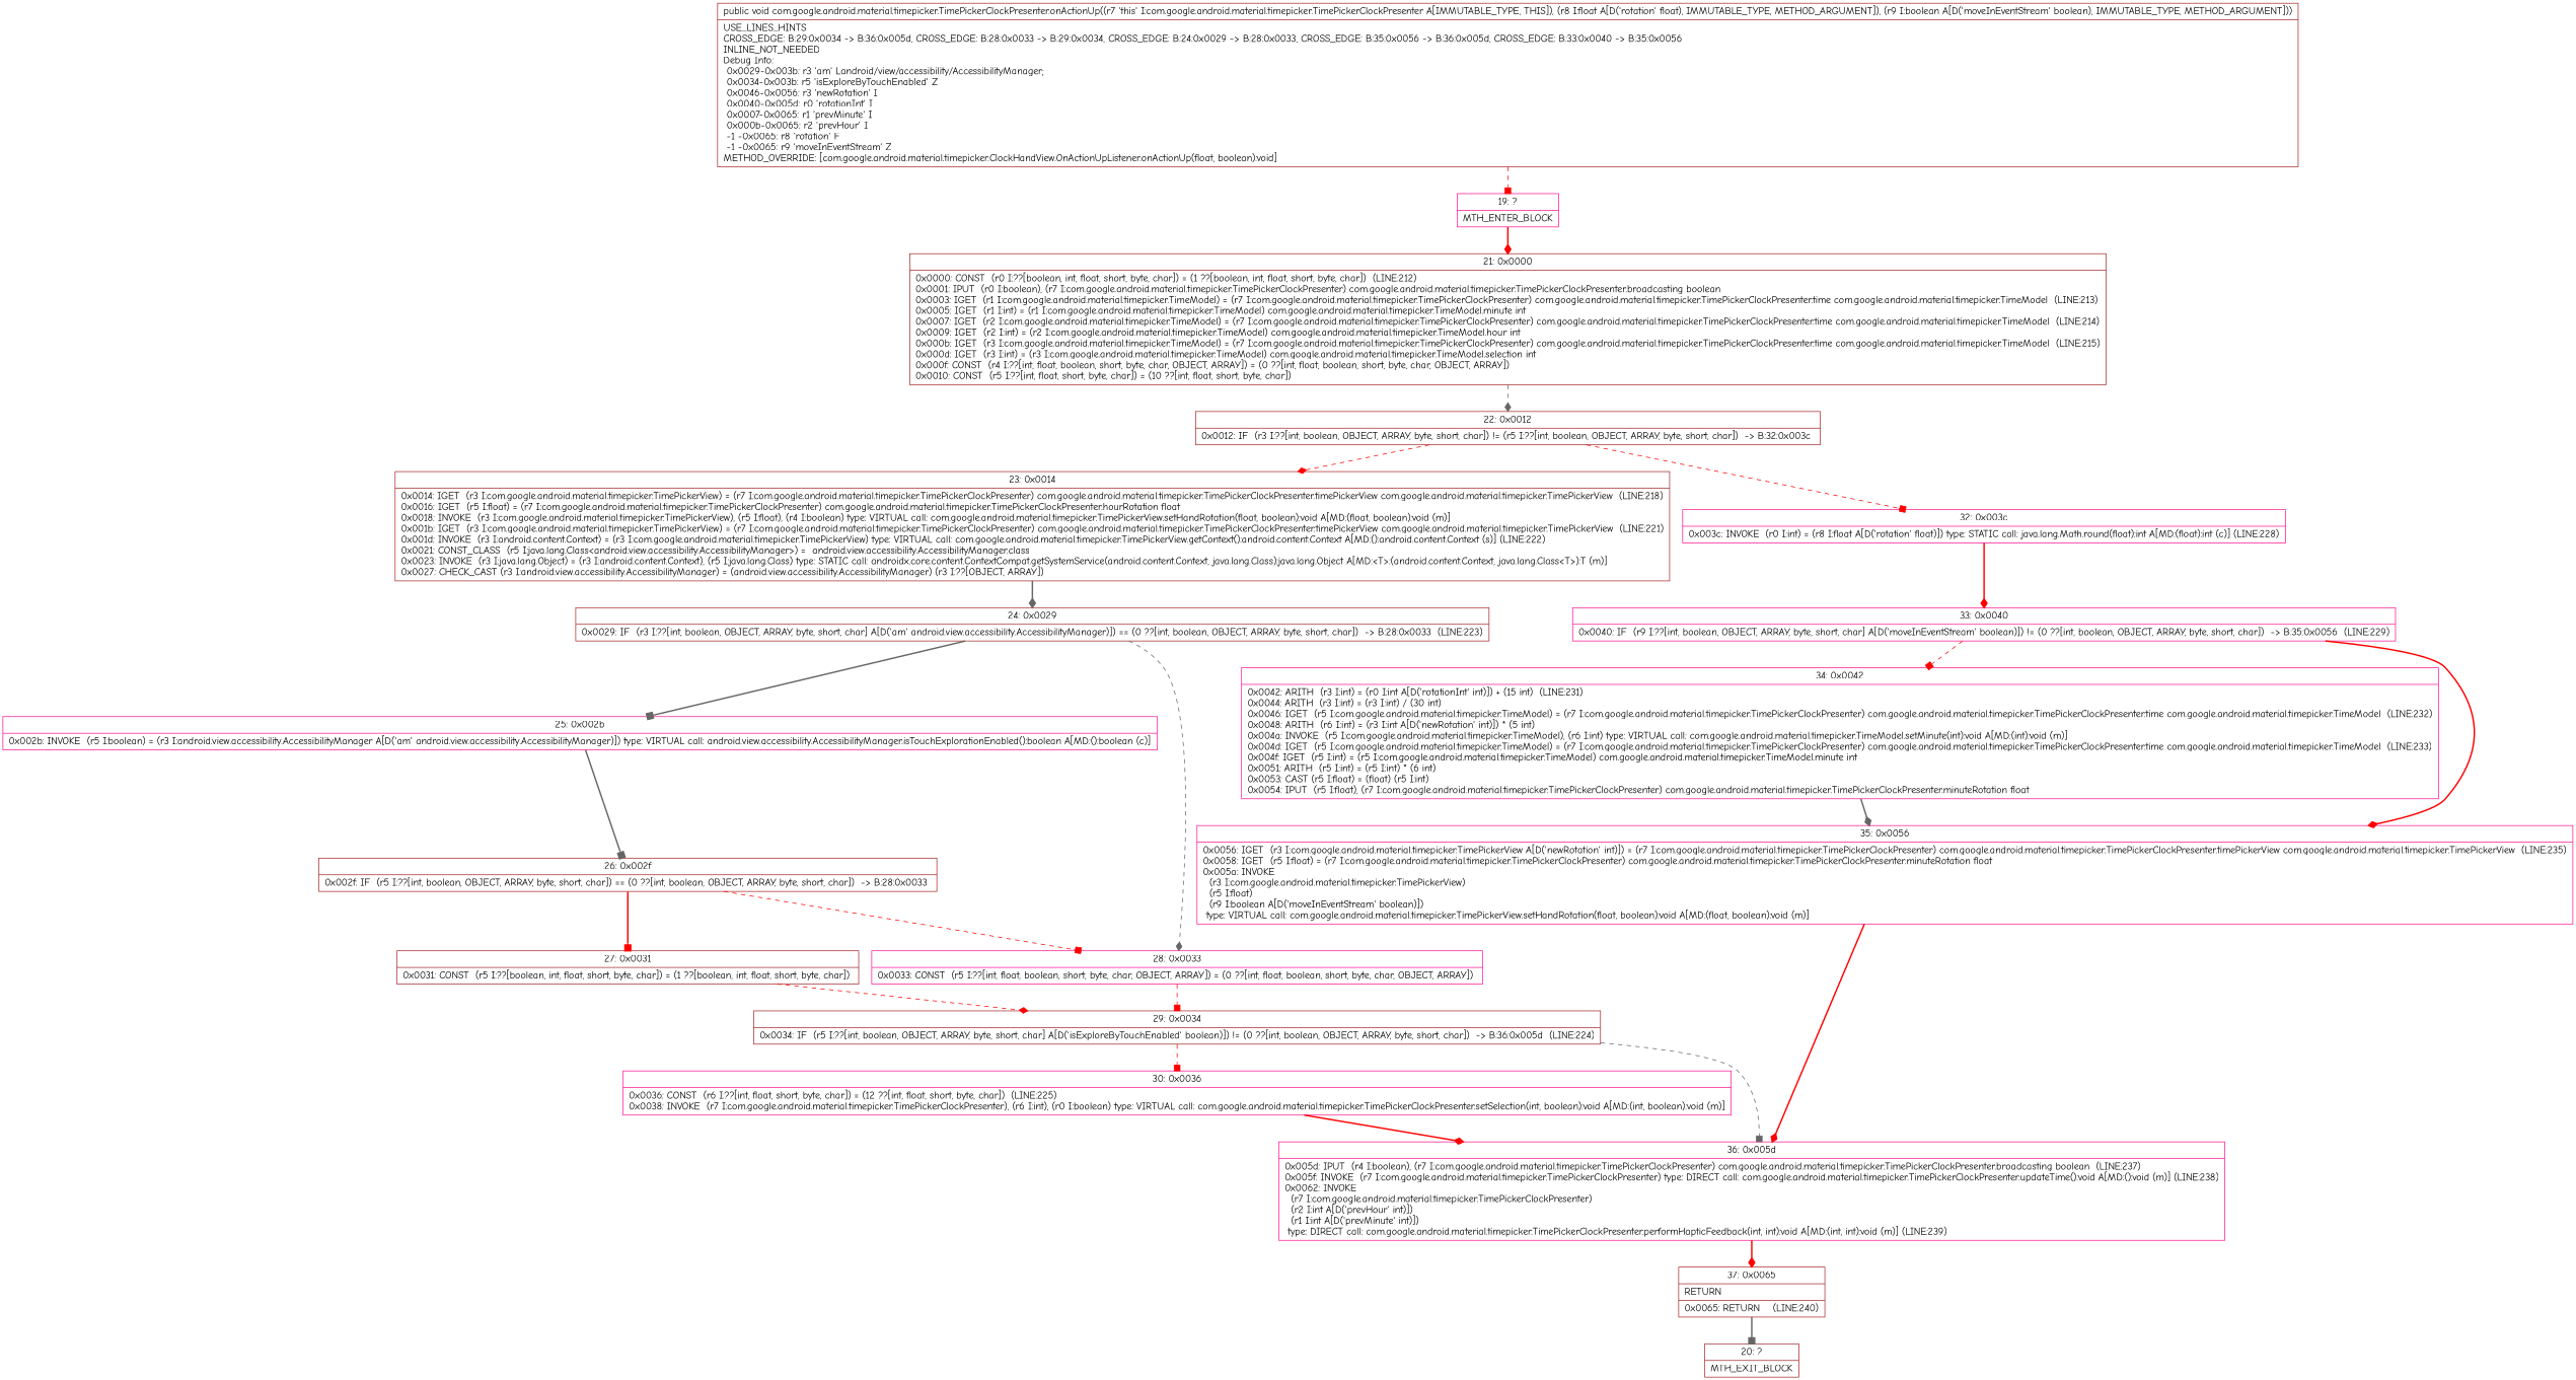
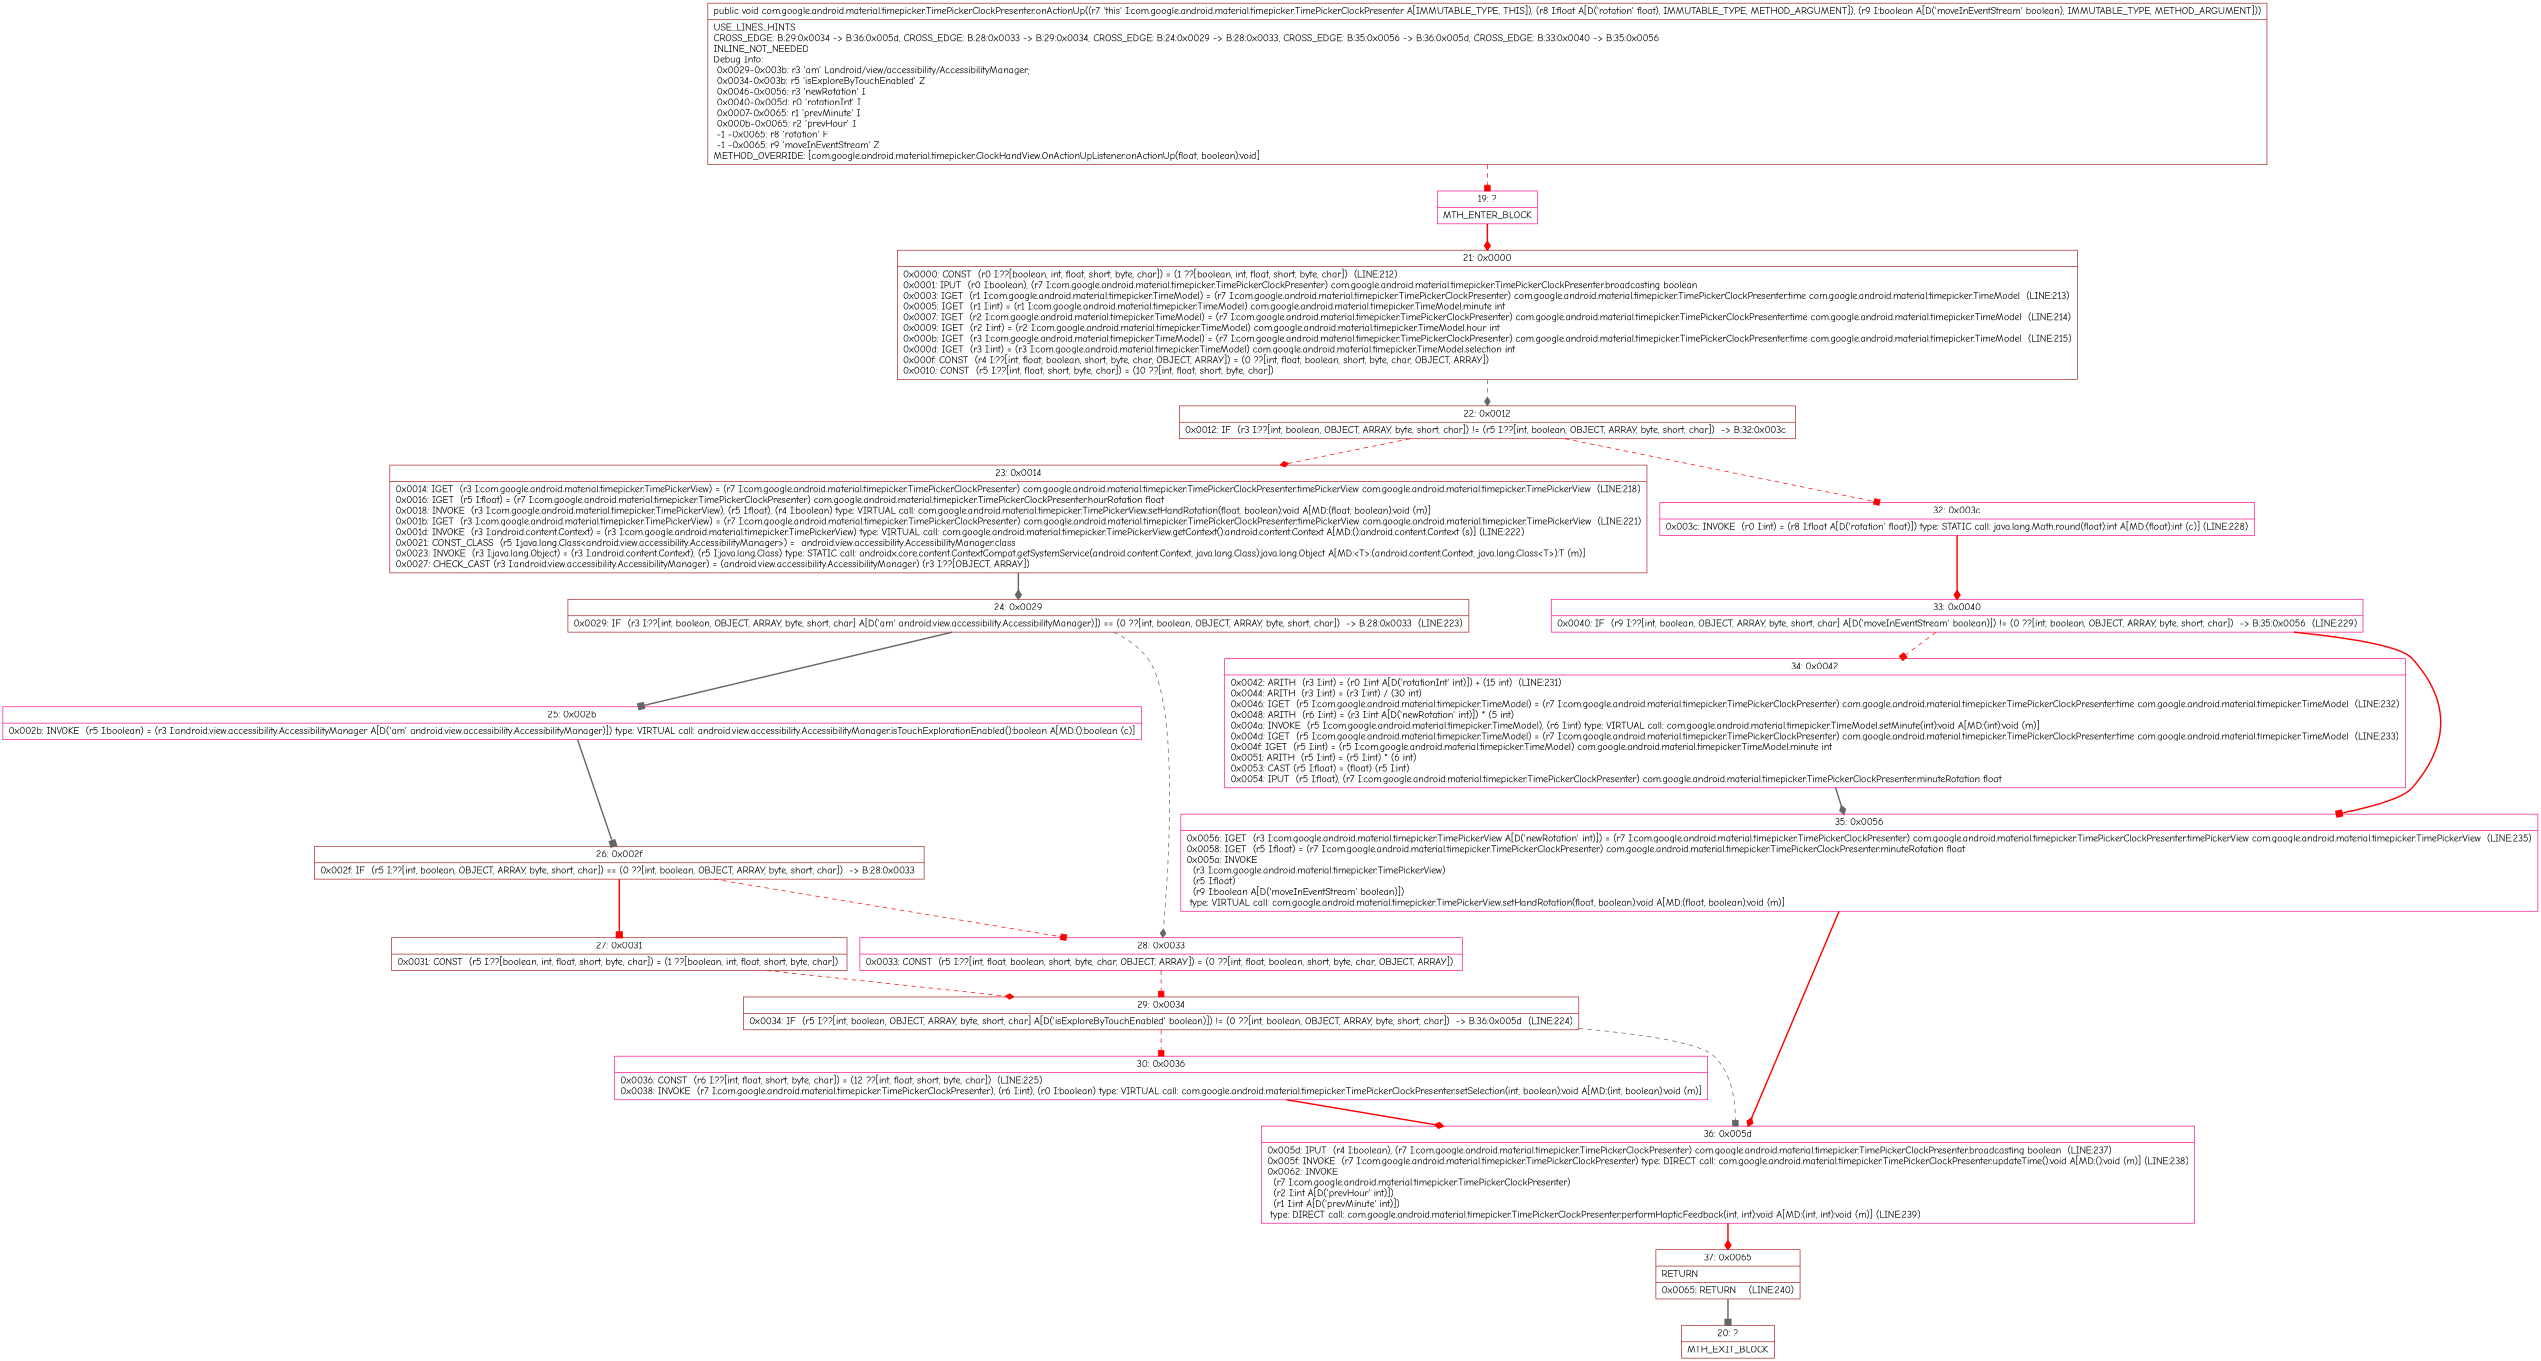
  digraph {
    fontname="Comic Neue"
    node [color=brown fontname="Comic Neue" shape=record]
    edge [arrowhead=box color=red fontname="Comic Neue" style=bold]
    n1 [color=deeppink label="{19\:\ ?|MTH_ENTER_BLOCK\l}"]
    n2 [label="{21\:\ 0x0000|0x0000: CONST  (r0 I:??[boolean, int, float, short, byte, char]) = (1 ??[boolean, int, float, short, byte, char])  (LINE:212)\l0x0001: IPUT  (r0 I:boolean), (r7 I:com.google.android.material.timepicker.TimePickerClockPresenter) com.google.android.material.timepicker.TimePickerClockPresenter.broadcasting boolean \l0x0003: IGET  (r1 I:com.google.android.material.timepicker.TimeModel) = (r7 I:com.google.android.material.timepicker.TimePickerClockPresenter) com.google.android.material.timepicker.TimePickerClockPresenter.time com.google.android.material.timepicker.TimeModel  (LINE:213)\l0x0005: IGET  (r1 I:int) = (r1 I:com.google.android.material.timepicker.TimeModel) com.google.android.material.timepicker.TimeModel.minute int \l0x0007: IGET  (r2 I:com.google.android.material.timepicker.TimeModel) = (r7 I:com.google.android.material.timepicker.TimePickerClockPresenter) com.google.android.material.timepicker.TimePickerClockPresenter.time com.google.android.material.timepicker.TimeModel  (LINE:214)\l0x0009: IGET  (r2 I:int) = (r2 I:com.google.android.material.timepicker.TimeModel) com.google.android.material.timepicker.TimeModel.hour int \l0x000b: IGET  (r3 I:com.google.android.material.timepicker.TimeModel) = (r7 I:com.google.android.material.timepicker.TimePickerClockPresenter) com.google.android.material.timepicker.TimePickerClockPresenter.time com.google.android.material.timepicker.TimeModel  (LINE:215)\l0x000d: IGET  (r3 I:int) = (r3 I:com.google.android.material.timepicker.TimeModel) com.google.android.material.timepicker.TimeModel.selection int \l0x000f: CONST  (r4 I:??[int, float, boolean, short, byte, char, OBJECT, ARRAY]) = (0 ??[int, float, boolean, short, byte, char, OBJECT, ARRAY]) \l0x0010: CONST  (r5 I:??[int, float, short, byte, char]) = (10 ??[int, float, short, byte, char]) \l}"]
    n3 [label="{22\:\ 0x0012|0x0012: IF  (r3 I:??[int, boolean, OBJECT, ARRAY, byte, short, char]) != (r5 I:??[int, boolean, OBJECT, ARRAY, byte, short, char])  \-\> B:32:0x003c \l}"]
    n4 [label="{23\:\ 0x0014|0x0014: IGET  (r3 I:com.google.android.material.timepicker.TimePickerView) = (r7 I:com.google.android.material.timepicker.TimePickerClockPresenter) com.google.android.material.timepicker.TimePickerClockPresenter.timePickerView com.google.android.material.timepicker.TimePickerView  (LINE:218)\l0x0016: IGET  (r5 I:float) = (r7 I:com.google.android.material.timepicker.TimePickerClockPresenter) com.google.android.material.timepicker.TimePickerClockPresenter.hourRotation float \l0x0018: INVOKE  (r3 I:com.google.android.material.timepicker.TimePickerView), (r5 I:float), (r4 I:boolean) type: VIRTUAL call: com.google.android.material.timepicker.TimePickerView.setHandRotation(float, boolean):void A[MD:(float, boolean):void (m)]\l0x001b: IGET  (r3 I:com.google.android.material.timepicker.TimePickerView) = (r7 I:com.google.android.material.timepicker.TimePickerClockPresenter) com.google.android.material.timepicker.TimePickerClockPresenter.timePickerView com.google.android.material.timepicker.TimePickerView  (LINE:221)\l0x001d: INVOKE  (r3 I:android.content.Context) = (r3 I:com.google.android.material.timepicker.TimePickerView) type: VIRTUAL call: com.google.android.material.timepicker.TimePickerView.getContext():android.content.Context A[MD:():android.content.Context (s)] (LINE:222)\l0x0021: CONST_CLASS  (r5 I:java.lang.Class\<android.view.accessibility.AccessibilityManager\>) =  android.view.accessibility.AccessibilityManager.class \l0x0023: INVOKE  (r3 I:java.lang.Object) = (r3 I:android.content.Context), (r5 I:java.lang.Class) type: STATIC call: androidx.core.content.ContextCompat.getSystemService(android.content.Context, java.lang.Class):java.lang.Object A[MD:\<T\>:(android.content.Context, java.lang.Class\<T\>):T (m)]\l0x0027: CHECK_CAST (r3 I:android.view.accessibility.AccessibilityManager) = (android.view.accessibility.AccessibilityManager) (r3 I:??[OBJECT, ARRAY]) \l}"]
    n5 [color=deeppink label="{32\:\ 0x003c|0x003c: INVOKE  (r0 I:int) = (r8 I:float A[D('rotation' float)]) type: STATIC call: java.lang.Math.round(float):int A[MD:(float):int (c)] (LINE:228)\l}"]
    n6 [label="{24\:\ 0x0029|0x0029: IF  (r3 I:??[int, boolean, OBJECT, ARRAY, byte, short, char] A[D('am' android.view.accessibility.AccessibilityManager)]) == (0 ??[int, boolean, OBJECT, ARRAY, byte, short, char])  \-\> B:28:0x0033  (LINE:223)\l}"]
    n7 [color=deeppink label="{33\:\ 0x0040|0x0040: IF  (r9 I:??[int, boolean, OBJECT, ARRAY, byte, short, char] A[D('moveInEventStream' boolean)]) != (0 ??[int, boolean, OBJECT, ARRAY, byte, short, char])  \-\> B:35:0x0056  (LINE:229)\l}"]
    n8 [color=deeppink label="{25\:\ 0x002b|0x002b: INVOKE  (r5 I:boolean) = (r3 I:android.view.accessibility.AccessibilityManager A[D('am' android.view.accessibility.AccessibilityManager)]) type: VIRTUAL call: android.view.accessibility.AccessibilityManager.isTouchExplorationEnabled():boolean A[MD:():boolean (c)]\l}"]
    n9 [color=deeppink label="{28\:\ 0x0033|0x0033: CONST  (r5 I:??[int, float, boolean, short, byte, char, OBJECT, ARRAY]) = (0 ??[int, float, boolean, short, byte, char, OBJECT, ARRAY]) \l}"]
    n10 [label="{26\:\ 0x002f|0x002f: IF  (r5 I:??[int, boolean, OBJECT, ARRAY, byte, short, char]) == (0 ??[int, boolean, OBJECT, ARRAY, byte, short, char])  \-\> B:28:0x0033 \l}"]
    n11 [label="{29\:\ 0x0034|0x0034: IF  (r5 I:??[int, boolean, OBJECT, ARRAY, byte, short, char] A[D('isExploreByTouchEnabled' boolean)]) != (0 ??[int, boolean, OBJECT, ARRAY, byte, short, char])  \-\> B:36:0x005d  (LINE:224)\l}"]
    n12 [label="{27\:\ 0x0031|0x0031: CONST  (r5 I:??[boolean, int, float, short, byte, char]) = (1 ??[boolean, int, float, short, byte, char]) \l}"]
    n13 [color=deeppink label="{30\:\ 0x0036|0x0036: CONST  (r6 I:??[int, float, short, byte, char]) = (12 ??[int, float, short, byte, char])  (LINE:225)\l0x0038: INVOKE  (r7 I:com.google.android.material.timepicker.TimePickerClockPresenter), (r6 I:int), (r0 I:boolean) type: VIRTUAL call: com.google.android.material.timepicker.TimePickerClockPresenter.setSelection(int, boolean):void A[MD:(int, boolean):void (m)]\l}"]
    n14 [color=deeppink label="{36\:\ 0x005d|0x005d: IPUT  (r4 I:boolean), (r7 I:com.google.android.material.timepicker.TimePickerClockPresenter) com.google.android.material.timepicker.TimePickerClockPresenter.broadcasting boolean  (LINE:237)\l0x005f: INVOKE  (r7 I:com.google.android.material.timepicker.TimePickerClockPresenter) type: DIRECT call: com.google.android.material.timepicker.TimePickerClockPresenter.updateTime():void A[MD:():void (m)] (LINE:238)\l0x0062: INVOKE  \l  (r7 I:com.google.android.material.timepicker.TimePickerClockPresenter)\l  (r2 I:int A[D('prevHour' int)])\l  (r1 I:int A[D('prevMinute' int)])\l type: DIRECT call: com.google.android.material.timepicker.TimePickerClockPresenter.performHapticFeedback(int, int):void A[MD:(int, int):void (m)] (LINE:239)\l}"]
    n15 [label="{37\:\ 0x0065|RETURN\l|0x0065: RETURN    (LINE:240)\l}"]
    n16 [label="{20\:\ ?|MTH_EXIT_BLOCK\l}"]
    n17 [color=deeppink label="{34\:\ 0x0042|0x0042: ARITH  (r3 I:int) = (r0 I:int A[D('rotationInt' int)]) + (15 int)  (LINE:231)\l0x0044: ARITH  (r3 I:int) = (r3 I:int) \/ (30 int) \l0x0046: IGET  (r5 I:com.google.android.material.timepicker.TimeModel) = (r7 I:com.google.android.material.timepicker.TimePickerClockPresenter) com.google.android.material.timepicker.TimePickerClockPresenter.time com.google.android.material.timepicker.TimeModel  (LINE:232)\l0x0048: ARITH  (r6 I:int) = (r3 I:int A[D('newRotation' int)]) * (5 int) \l0x004a: INVOKE  (r5 I:com.google.android.material.timepicker.TimeModel), (r6 I:int) type: VIRTUAL call: com.google.android.material.timepicker.TimeModel.setMinute(int):void A[MD:(int):void (m)]\l0x004d: IGET  (r5 I:com.google.android.material.timepicker.TimeModel) = (r7 I:com.google.android.material.timepicker.TimePickerClockPresenter) com.google.android.material.timepicker.TimePickerClockPresenter.time com.google.android.material.timepicker.TimeModel  (LINE:233)\l0x004f: IGET  (r5 I:int) = (r5 I:com.google.android.material.timepicker.TimeModel) com.google.android.material.timepicker.TimeModel.minute int \l0x0051: ARITH  (r5 I:int) = (r5 I:int) * (6 int) \l0x0053: CAST (r5 I:float) = (float) (r5 I:int) \l0x0054: IPUT  (r5 I:float), (r7 I:com.google.android.material.timepicker.TimePickerClockPresenter) com.google.android.material.timepicker.TimePickerClockPresenter.minuteRotation float \l}"]
    n18 [color=deeppink label="{35\:\ 0x0056|0x0056: IGET  (r3 I:com.google.android.material.timepicker.TimePickerView A[D('newRotation' int)]) = (r7 I:com.google.android.material.timepicker.TimePickerClockPresenter) com.google.android.material.timepicker.TimePickerClockPresenter.timePickerView com.google.android.material.timepicker.TimePickerView  (LINE:235)\l0x0058: IGET  (r5 I:float) = (r7 I:com.google.android.material.timepicker.TimePickerClockPresenter) com.google.android.material.timepicker.TimePickerClockPresenter.minuteRotation float \l0x005a: INVOKE  \l  (r3 I:com.google.android.material.timepicker.TimePickerView)\l  (r5 I:float)\l  (r9 I:boolean A[D('moveInEventStream' boolean)])\l type: VIRTUAL call: com.google.android.material.timepicker.TimePickerView.setHandRotation(float, boolean):void A[MD:(float, boolean):void (m)]\l}"]
    n19 [label="{public void com.google.android.material.timepicker.TimePickerClockPresenter.onActionUp((r7 'this' I:com.google.android.material.timepicker.TimePickerClockPresenter A[IMMUTABLE_TYPE, THIS]), (r8 I:float A[D('rotation' float), IMMUTABLE_TYPE, METHOD_ARGUMENT]), (r9 I:boolean A[D('moveInEventStream' boolean), IMMUTABLE_TYPE, METHOD_ARGUMENT]))  | USE_LINES_HINTS\lCROSS_EDGE: B:29:0x0034 \-\> B:36:0x005d, CROSS_EDGE: B:28:0x0033 \-\> B:29:0x0034, CROSS_EDGE: B:24:0x0029 \-\> B:28:0x0033, CROSS_EDGE: B:35:0x0056 \-\> B:36:0x005d, CROSS_EDGE: B:33:0x0040 \-\> B:35:0x0056\lINLINE_NOT_NEEDED\lDebug Info:\l  0x0029\-0x003b: r3 'am' Landroid\/view\/accessibility\/AccessibilityManager;\l  0x0034\-0x003b: r5 'isExploreByTouchEnabled' Z\l  0x0046\-0x0056: r3 'newRotation' I\l  0x0040\-0x005d: r0 'rotationInt' I\l  0x0007\-0x0065: r1 'prevMinute' I\l  0x000b\-0x0065: r2 'prevHour' I\l  \-1 \-0x0065: r8 'rotation' F\l  \-1 \-0x0065: r9 'moveInEventStream' Z\lMETHOD_OVERRIDE: [com.google.android.material.timepicker.ClockHandView.OnActionUpListener.onActionUp(float, boolean):void]\l}"]
    n1 -> n2 [arrowhead=diamond]
    n2 -> n3 [arrowhead=diamond color=gray40 style=dashed]
    n3 -> n4 [arrowhead=diamond style=dashed]
    n3 -> n5 [style=dashed]
    n4 -> n6 [arrowhead=diamond color=gray40]
    n5 -> n7 [arrowhead=diamond]
    n6 -> n8 [color=gray40]
    n6 -> n9 [arrowhead=diamond color=gray40 style=dashed]
    n7 -> n17 [style=dashed]
-   n7 -> n18 [arrowhead=diamond]
+   n7 -> n18
    n8 -> n10 [color=gray40]
    n9 -> n11 [style=dashed]
    n10 -> n9 [style=dashed]
    n10 -> n12
    n11 -> n13 [style=dashed]
    n11 -> n14 [color=gray40 style=dashed]
    n12 -> n11 [arrowhead=diamond style=dashed]
    n13 -> n14 [arrowhead=diamond]
    n14 -> n15 [arrowhead=diamond]
    n15 -> n16 [color=gray40]
    n17 -> n18 [arrowhead=diamond color=gray40]
    n18 -> n14 [arrowhead=diamond]
    n19 -> n1 [style=dashed]
  }
